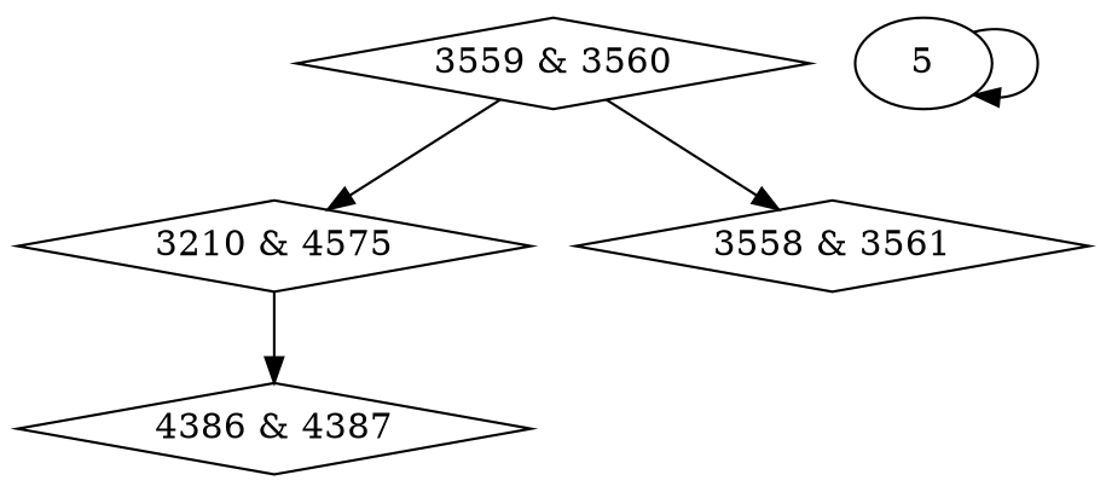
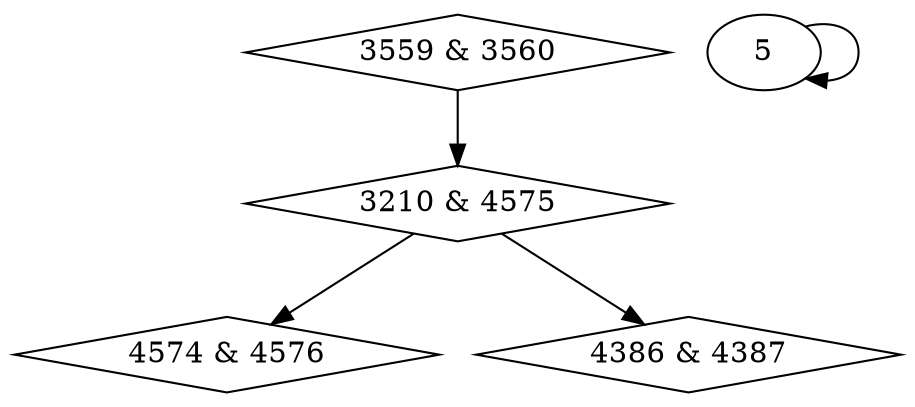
  digraph {
    node [shape=diamond]
    n1 [label="3210 & 4575"]
+   n2 [label="4574 & 4576"]
    n3 [label="4386 & 4387"]
-   n4 [label="3558 & 3561"]
    n5 [label="3559 & 3560"]
    5 [shape=""]
+   n1 -> n2
    n1 -> n3
    n5 -> n1
-   n5 -> n4
    5 -> 5
  }
